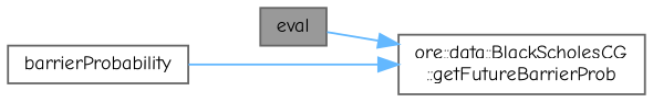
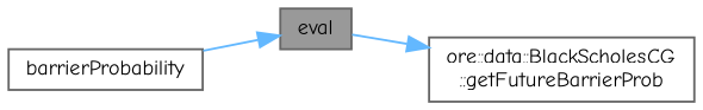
  digraph {
    fontname="Comic Neue"
    rankdir=RL
    node [color=grey40 fillcolor=white fontname="Comic Neue" fontsize=10 shape=box style=filled]
    edge [color=steelblue1 dir=back fontname="Comic Neue" fontsize=10 labelfontname=Helvetica labelfontsize=10 style=solid]
    n1 [color=gray40 fillcolor=grey60 fontcolor=black height=0.2 label=eval width=0.4]
    n2 [height=0.2 label=barrierProbability width=0.4]
    n3 [height=0.2 label="ore::data::BlackScholesCG\l::getFutureBarrierProb" width=0.4]
-   n3 -> n2
+   n1 -> n2
    n3 -> n1
  }
